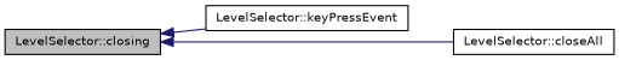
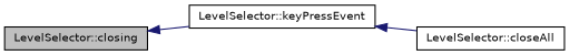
  digraph {
    rankdir=LR
    node [color=black fillcolor=white fontname=Helvetica fontsize=10 shape=record style=filled]
    edge [color=midnightblue dir=back fontname=Helvetica fontsize=10 labelfontname=Helvetica labelfontsize=10 style=solid]
    n1 [fillcolor=grey75 fontcolor=black height=0.2 label="LevelSelector::closing" width=0.4]
    n2 [height=0.2 label="LevelSelector::keyPressEvent" width=0.4]
    n3 [height=0.2 label="LevelSelector::closeAll" width=0.4]
    n1 -> n2
-   n1 -> n3
+   n2 -> n3
  }
